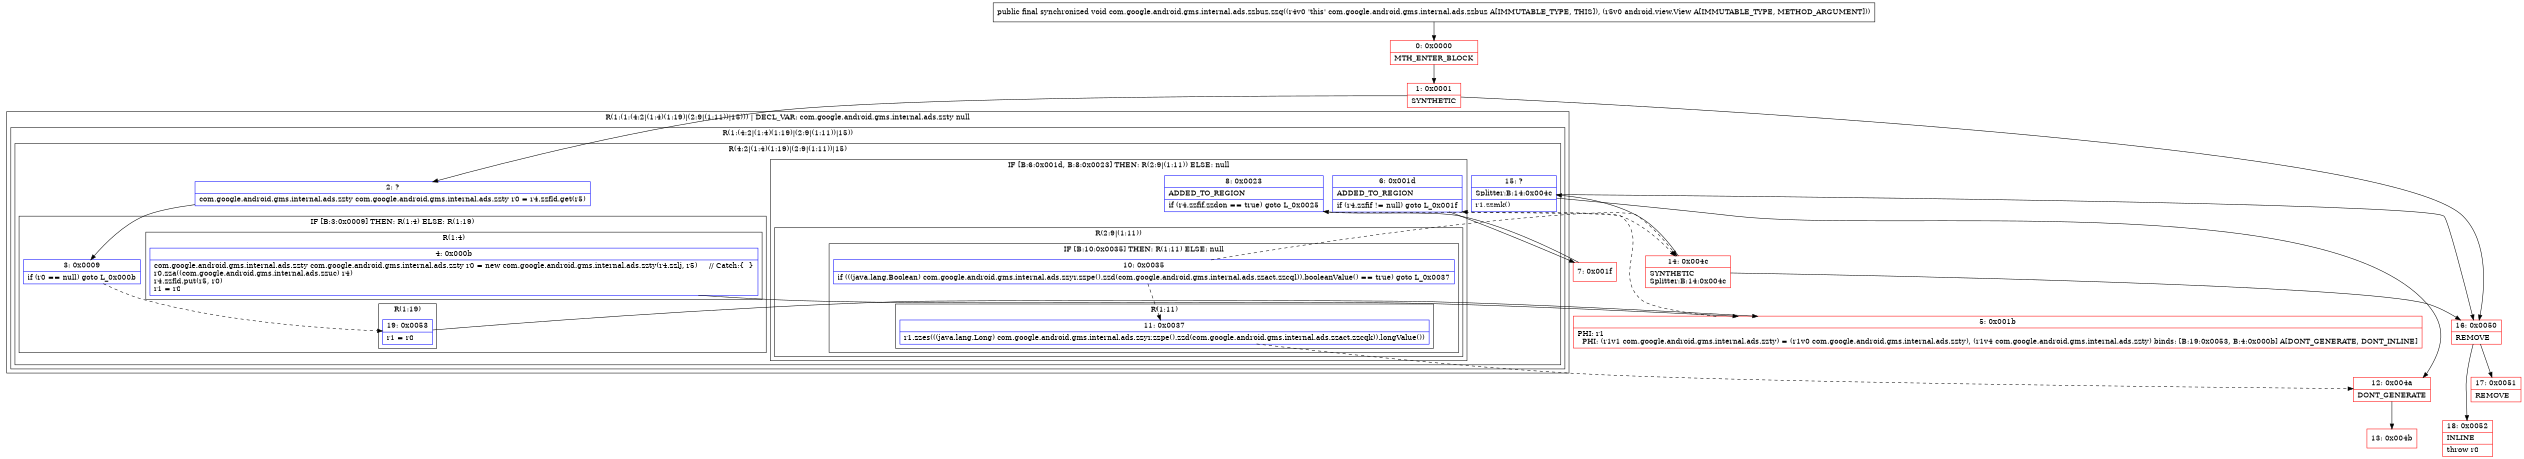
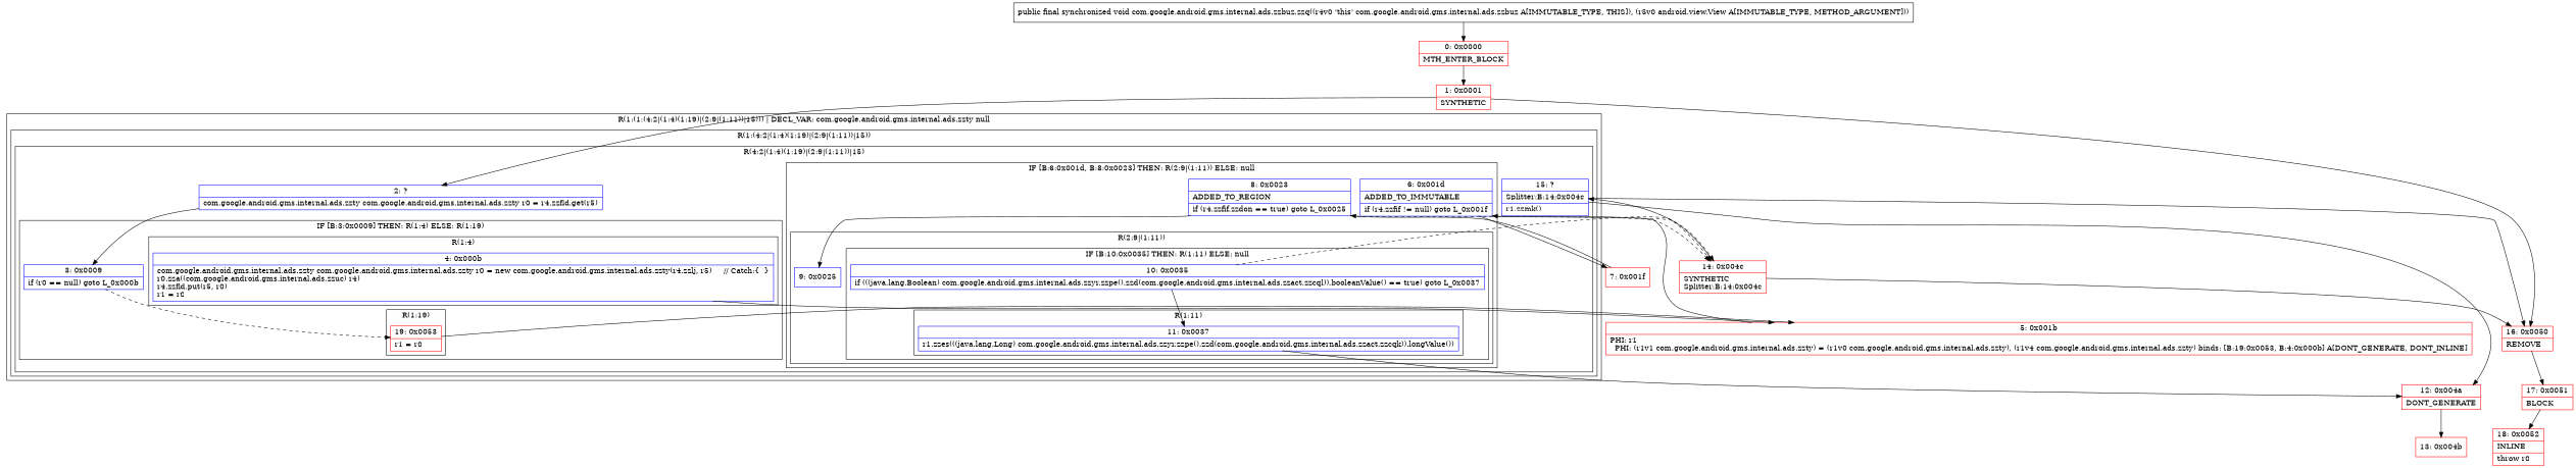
  digraph {
    node [color=blue shape=record]
    n1 [label="{4\:\ 0x000b|com.google.android.gms.internal.ads.zzty com.google.android.gms.internal.ads.zzty r0 = new com.google.android.gms.internal.ads.zzty(r4.zzlj, r5)     \/\/ Catch:\{  \}\lr0.zza((com.google.android.gms.internal.ads.zzuc) r4)\lr4.zzfld.put(r5, r0)\lr1 = r0\l}"]
-   n2 [label="{19\:\ 0x0053|r1 = r0\l}"]
+   n2 [color=red label="{19\:\ 0x0053|r1 = r0\l}"]
    n3 [label="{3\:\ 0x0009|if (r0 == null) goto L_0x000b\l}"]
    n4 [label="{11\:\ 0x0037|r1.zzes(((java.lang.Long) com.google.android.gms.internal.ads.zzyr.zzpe().zzd(com.google.android.gms.internal.ads.zzact.zzcqk)).longValue())\l}"]
    n5 [label="{10\:\ 0x0035|if (((java.lang.Boolean) com.google.android.gms.internal.ads.zzyr.zzpe().zzd(com.google.android.gms.internal.ads.zzact.zzcql)).booleanValue() == true) goto L_0x0037\l}"]
-   n7 [label="{6\:\ 0x001d|ADDED_TO_REGION\l|if (r4.zzfif != null) goto L_0x001f\l}"]
+   n6 [label="{9\:\ 0x0025}"]
+   n7 [label="{6\:\ 0x001d|ADDED_TO_IMMUTABLE\l|if (r4.zzfif != null) goto L_0x001f\l}"]
    n8 [label="{8\:\ 0x0023|ADDED_TO_REGION\l|if (r4.zzfif.zzdon == true) goto L_0x0025\l}"]
    n9 [label="{2\:\ ?|com.google.android.gms.internal.ads.zzty com.google.android.gms.internal.ads.zzty r0 = r4.zzfld.get(r5)\l}"]
    n10 [label="{15\:\ ?|Splitter:B:14:0x004c\l|r1.zzmk()\l}"]
    n11 [color=red label="{5\:\ 0x001b|PHI: r1 \l  PHI: (r1v1 com.google.android.gms.internal.ads.zzty) = (r1v0 com.google.android.gms.internal.ads.zzty), (r1v4 com.google.android.gms.internal.ads.zzty) binds: [B:19:0x0053, B:4:0x000b] A[DONT_GENERATE, DONT_INLINE]\l}"]
    n12 [color=red label="{12\:\ 0x004a|DONT_GENERATE\l}"]
    n13 [color=red label="{14\:\ 0x004c|SYNTHETIC\lSplitter:B:14:0x004c\l}"]
    n14 [color=red label="{7\:\ 0x001f}"]
    n15 [color=red label="{16\:\ 0x0050|REMOVE\l}"]
    n16 [color=red label="{13\:\ 0x004b}"]
-   n17 [color=red label="{17\:\ 0x0051|REMOVE\l}"]
+   n17 [color=red label="{17\:\ 0x0051|BLOCK\l}"]
    n18 [color=red label="{0\:\ 0x0000|MTH_ENTER_BLOCK\l}"]
    n19 [color=red label="{1\:\ 0x0001|SYNTHETIC\l}"]
    n20 [color=red label="{18\:\ 0x0052|INLINE\l|throw r0\l}"]
    n21 [label="{public final synchronized void com.google.android.gms.internal.ads.zzbuz.zzq((r4v0 'this' com.google.android.gms.internal.ads.zzbuz A[IMMUTABLE_TYPE, THIS]), (r5v0 android.view.View A[IMMUTABLE_TYPE, METHOD_ARGUMENT])) }" color=""]
    subgraph cluster_1 {
      label="R(1:(1:(4:2|(1:4)(1:19)|(2:9|(1:11))|15))) | DECL_VAR: com.google.android.gms.internal.ads.zzty null\l"
      subgraph cluster_2 {
        label="R(1:(4:2|(1:4)(1:19)|(2:9|(1:11))|15))"
        subgraph cluster_3 {
          label="R(4:2|(1:4)(1:19)|(2:9|(1:11))|15)"
          n9
          n10
          subgraph cluster_4 {
            label="IF [B:3:0x0009] THEN: R(1:4) ELSE: R(1:19)"
            n3
            subgraph cluster_5 {
              label="R(1:4)"
              n1
            }
            subgraph cluster_6 {
              label="R(1:19)"
              n2
            }
          }
          subgraph cluster_7 {
            label="IF [B:6:0x001d, B:8:0x0023] THEN: R(2:9|(1:11)) ELSE: null"
            n7
            n8
            subgraph cluster_8 {
              label="R(2:9|(1:11))"
+             n6
              subgraph cluster_9 {
                label="IF [B:10:0x0035] THEN: R(1:11) ELSE: null"
                n5
                subgraph cluster_10 {
                  label="R(1:11)"
                  n4
                }
              }
            }
          }
        }
      }
    }
    n1 -> n11
    n2 -> n11
    n3 -> n2 [style=dashed]
-   n4 -> n12 [style=dashed]
-   n5 -> n4 [style=dashed]
+   n4 -> n12
+   n5 -> n4
    n5 -> n13 [style=dashed]
+   n7 -> n13 [style=dashed]
    n7 -> n14
+   n8 -> n6
    n8 -> n13 [style=dashed]
    n9 -> n3
    n10 -> n12
    n10 -> n15
-   n11 -> n7 [style=dashed]
+   n11 -> n7
    n12 -> n16
    n13 -> n10
    n13 -> n15
    n14 -> n8
    n15 -> n17
-   n15 -> n20
+   n17 -> n20
    n18 -> n19
    n19 -> n9
    n19 -> n15
    n21 -> n18
  }
